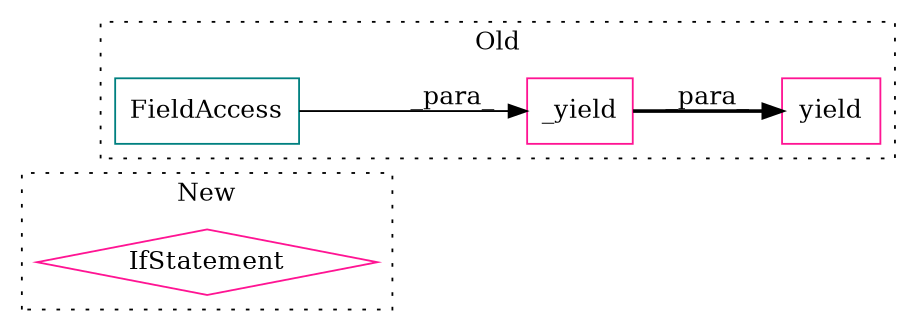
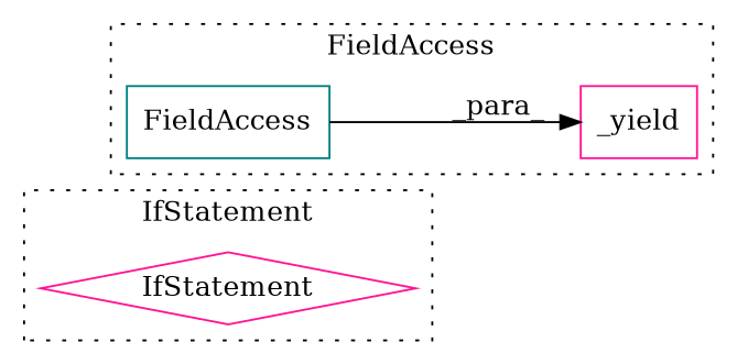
  digraph {
    rankdir=LR
    node [color=deeppink shape=box]
    n1 [a=25 l="4,2" label=IfStatement s="5303,5336" shape=diamond]
    n2 [a=32 l="5,1" label=_yield s="5279,5308"]
    n3 [a=22 color=teal l=24 label=FieldAccess s=5284]
-   n4 [a=112 l=7 label=yield s=5267]
    subgraph cluster_1 {
-     label=New
+     label=IfStatement
      style=dotted
      n1
    }
    subgraph cluster_2 {
-     label=Old
+     label=FieldAccess
      style=dotted
      n2
      n3
-     n4
    }
-   n2 -> n4 [label=_para_ style=bold]
    n3 -> n2 [label=_para_ style=solid]
  }
